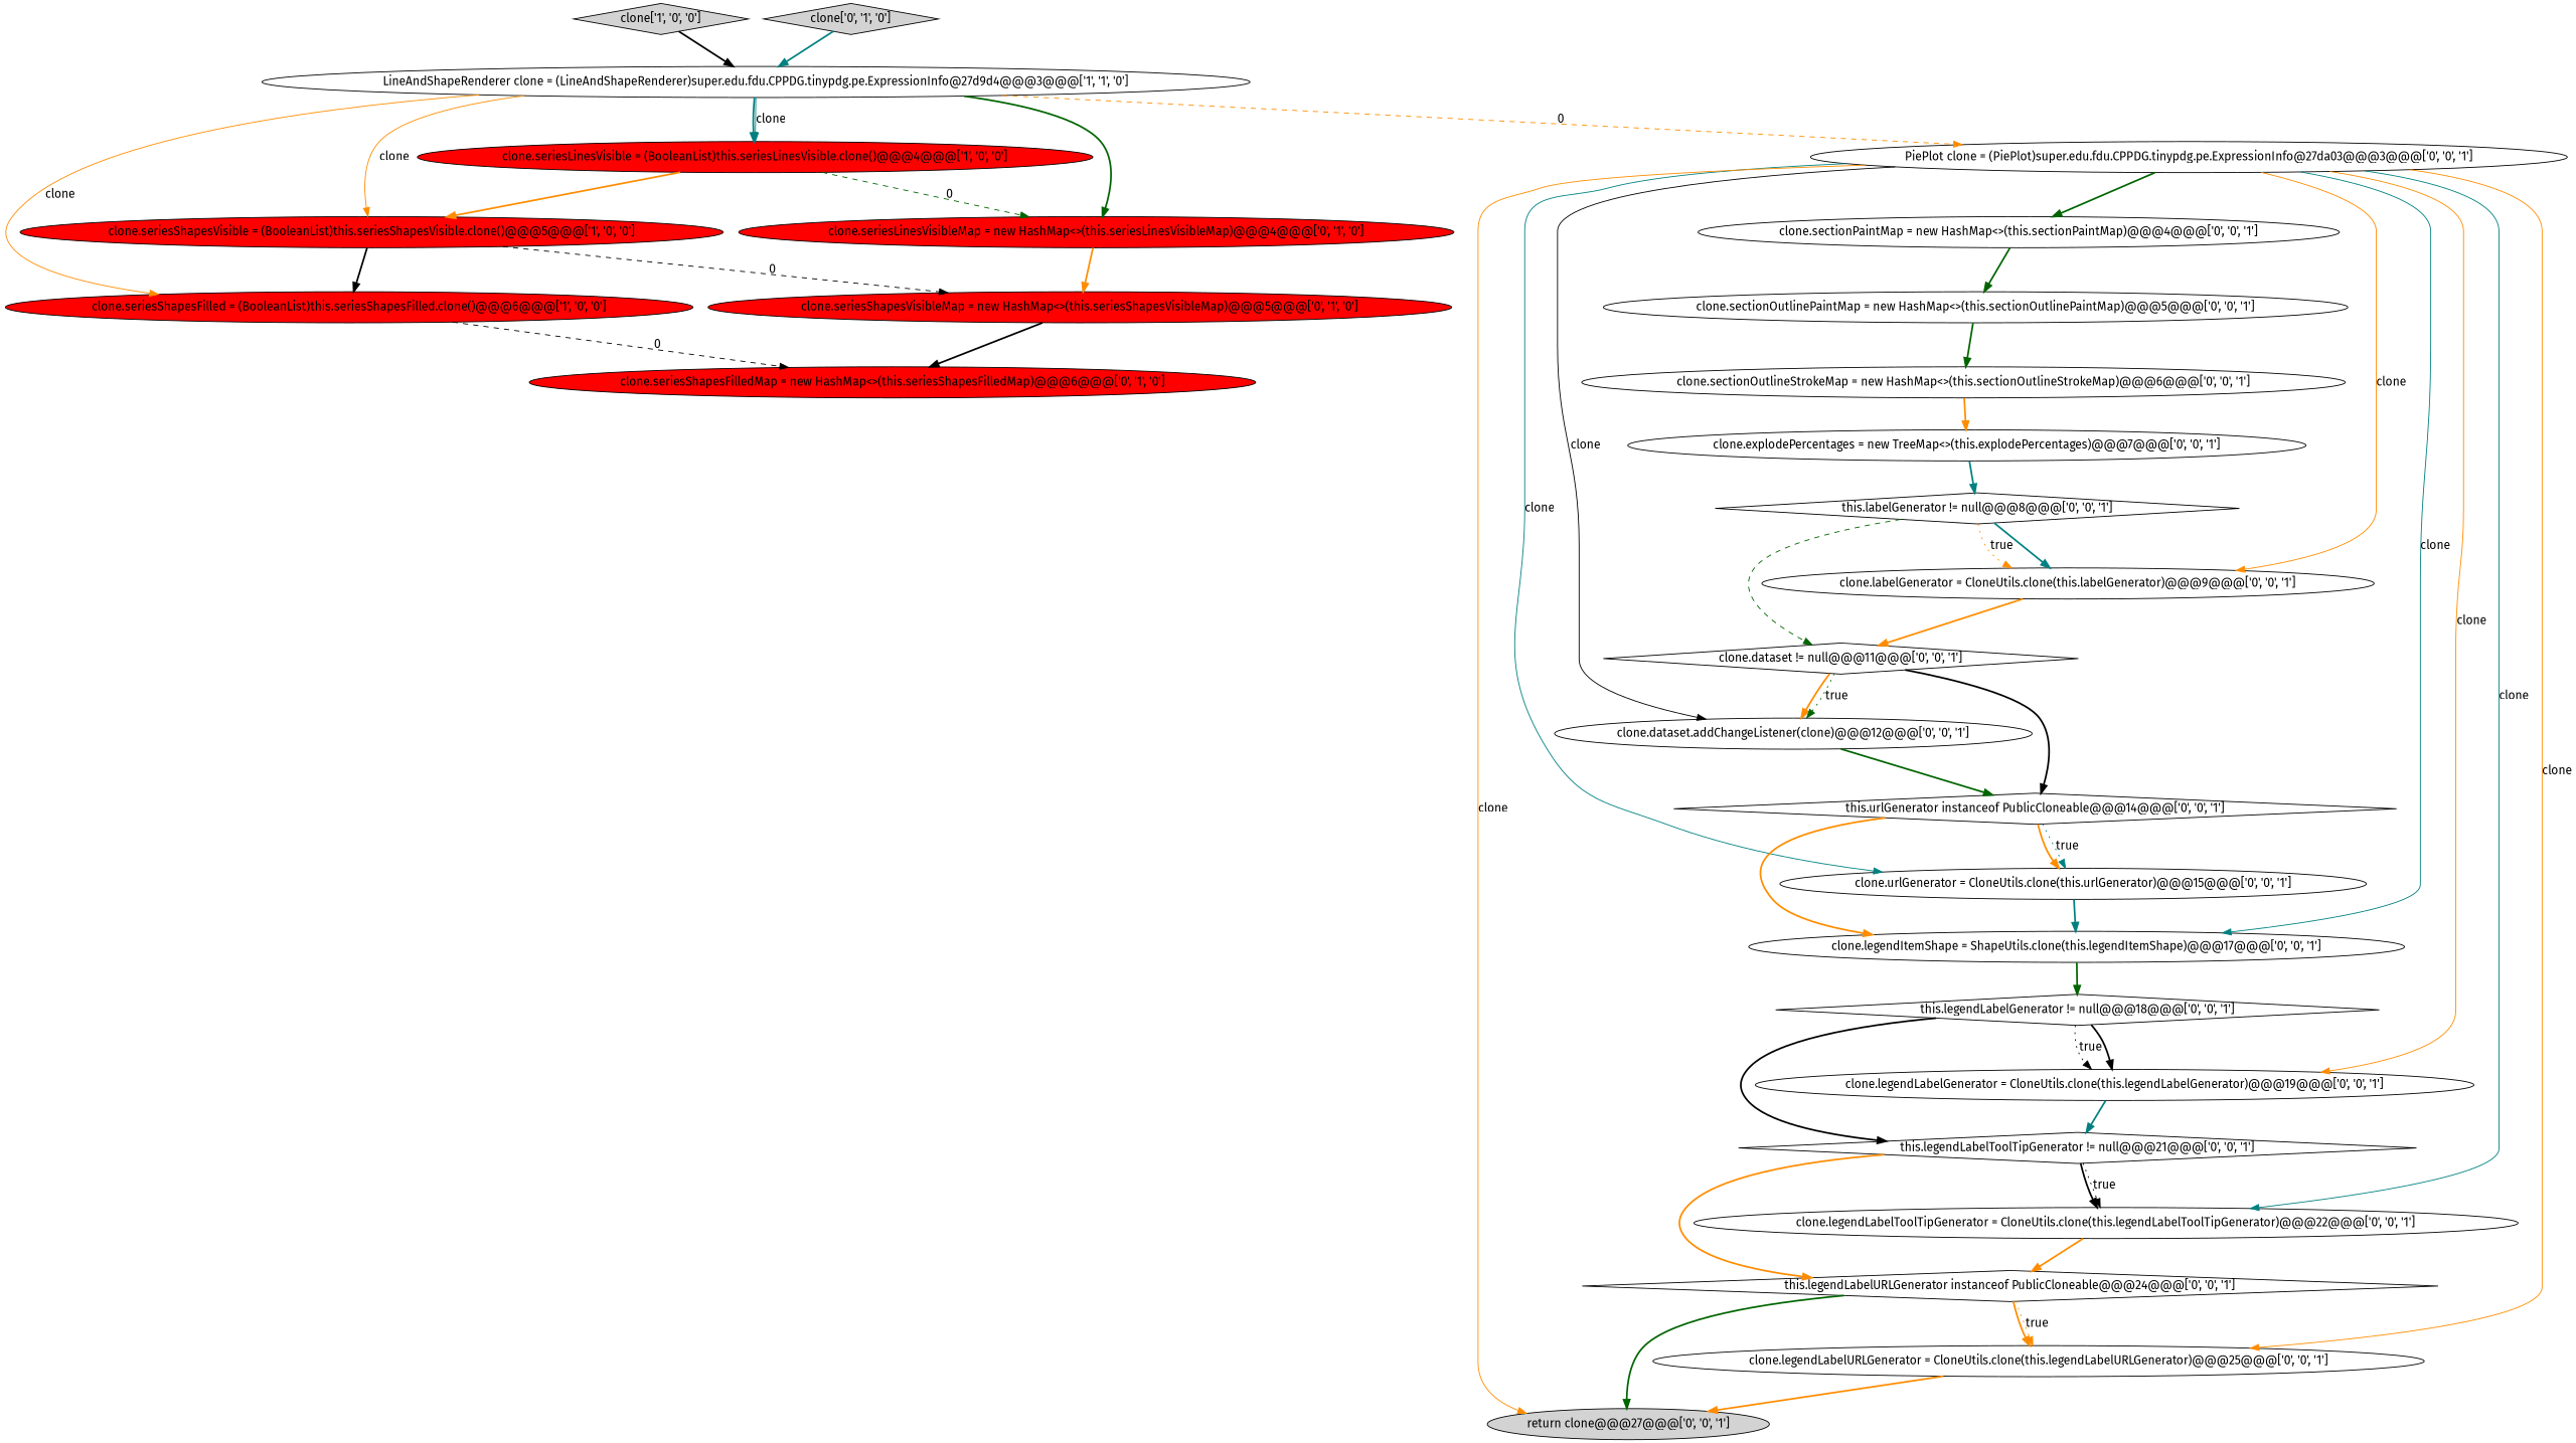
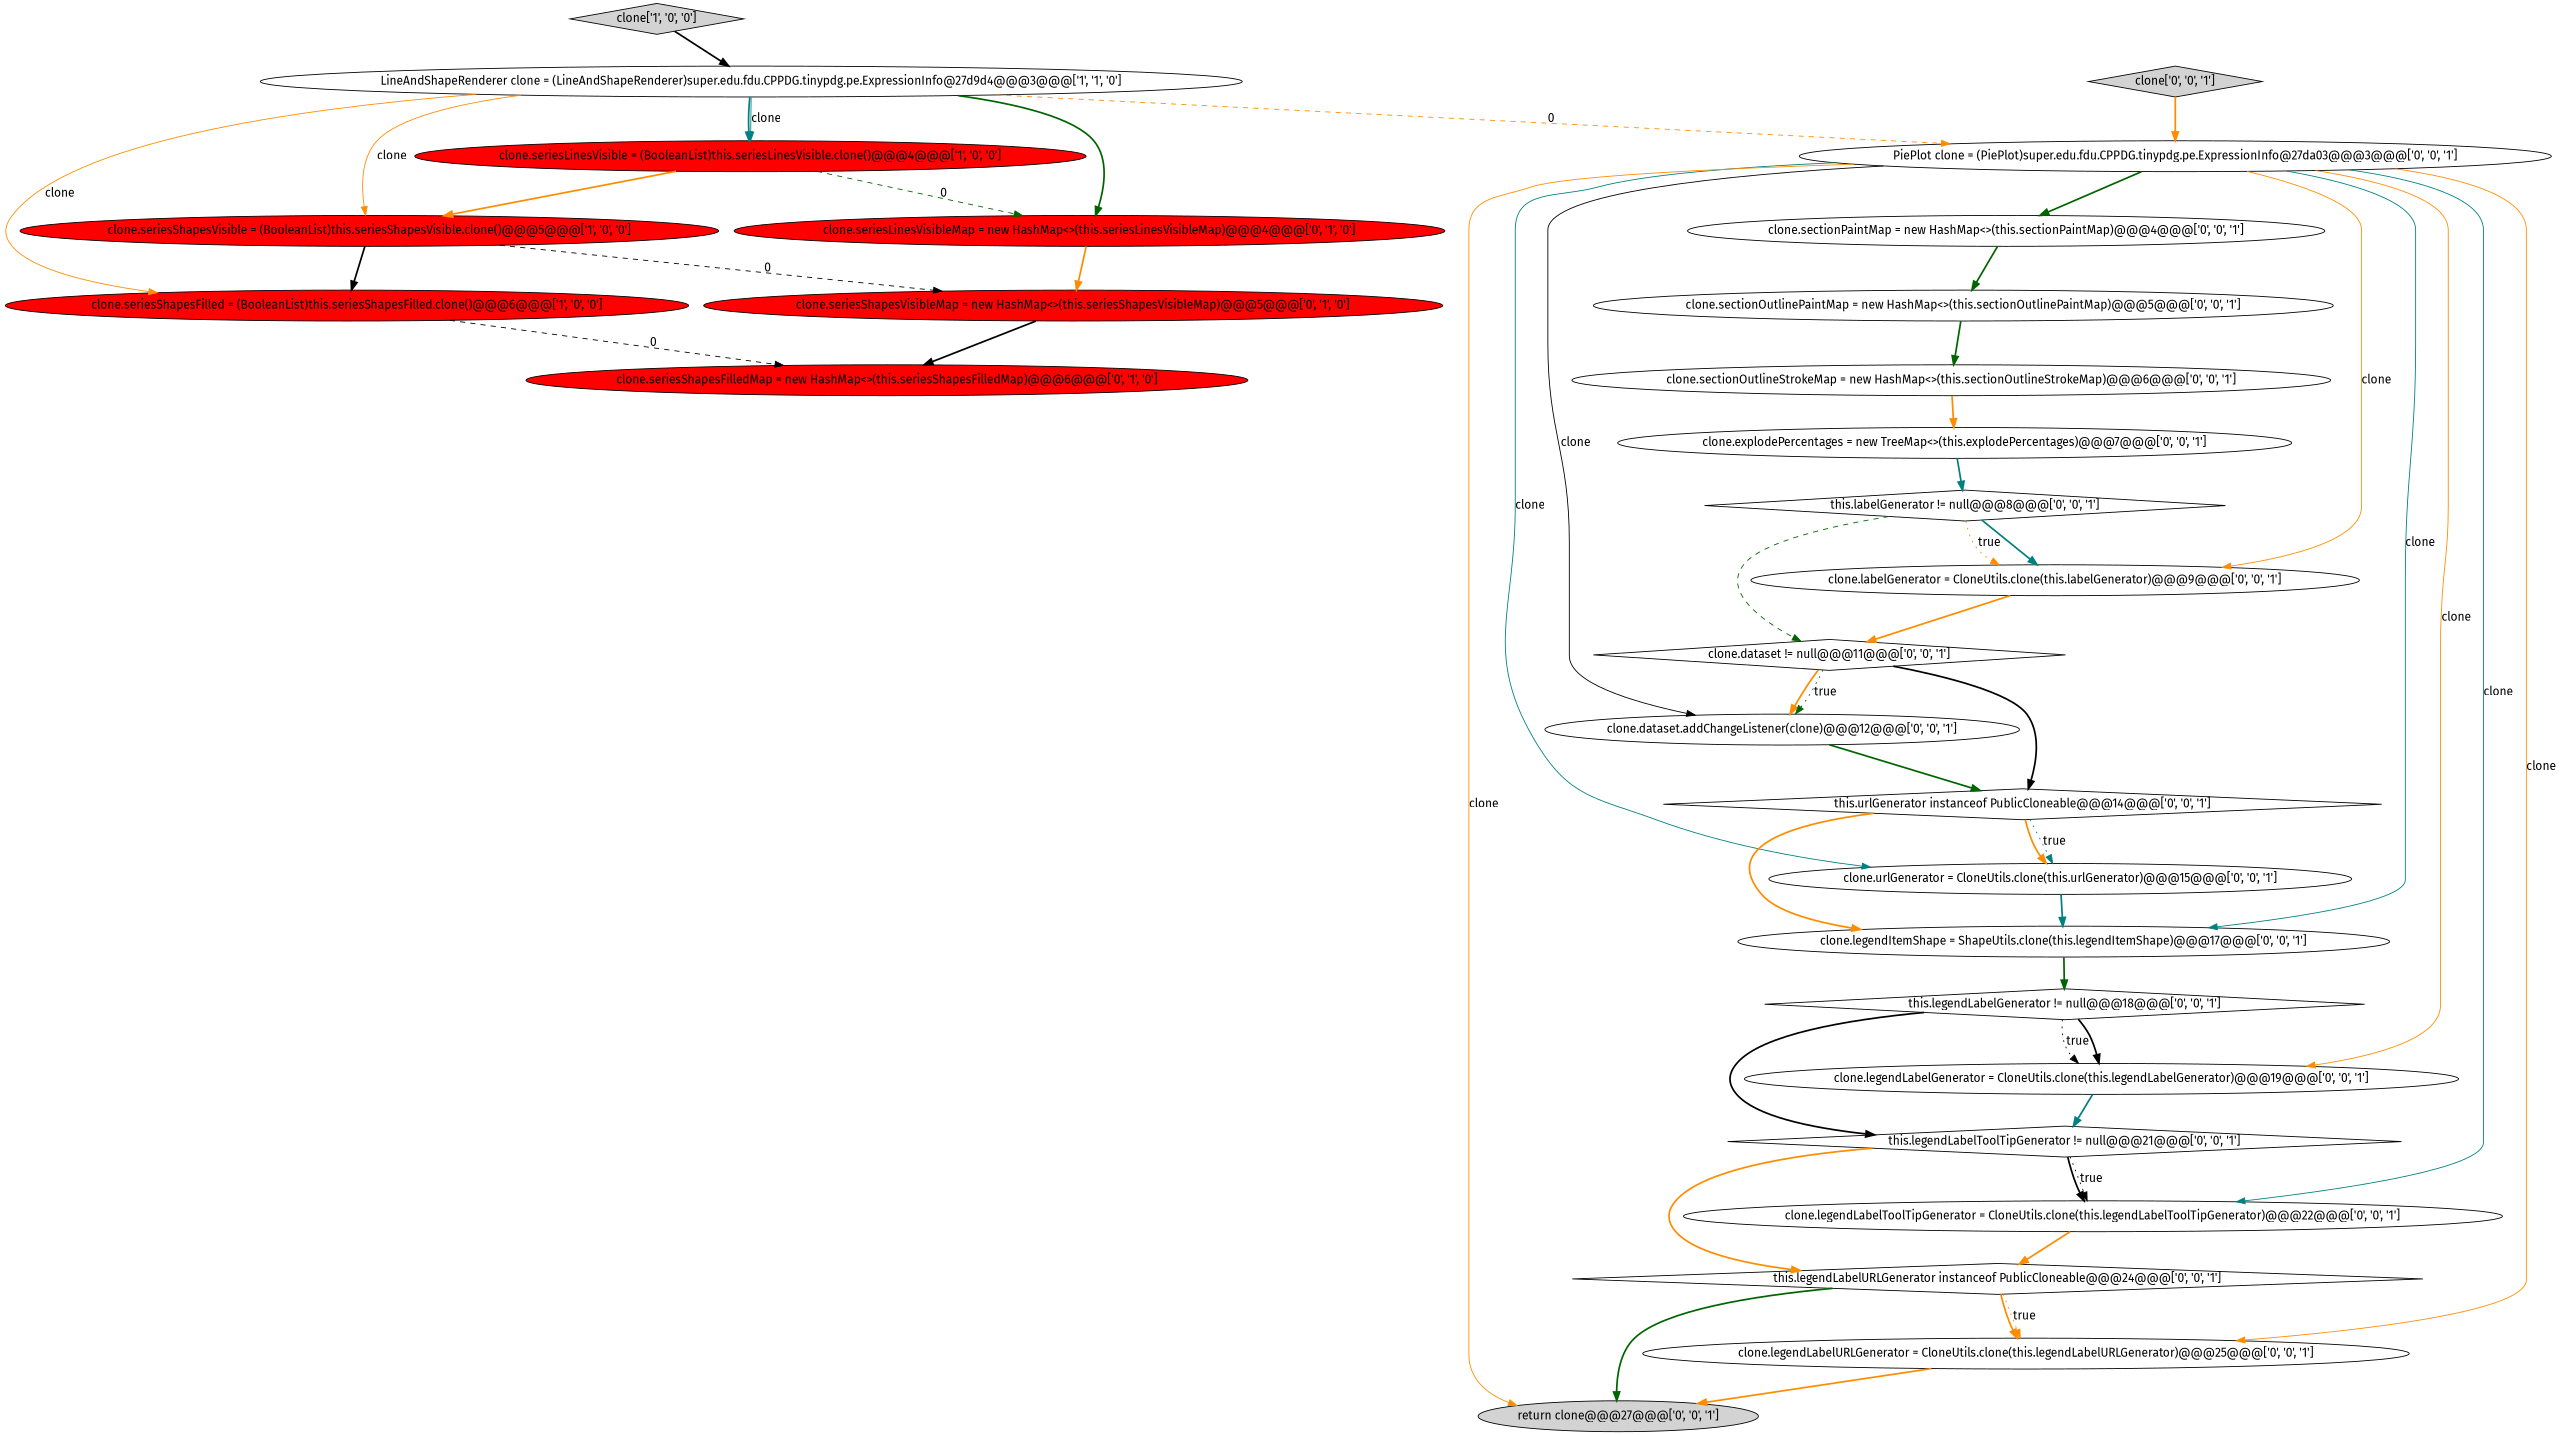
  digraph {
    fontname="Fira Sans"
    node [fillcolor=white fontname="Fira Sans" shape=ellipse style=filled]
    edge [color=darkorange fontname="Fira Sans" style=bold]
    n1 [fillcolor=red label="clone.seriesShapesVisibleMap = new HashMap<>(this.seriesShapesVisibleMap)@@@5@@@['0', '1', '0']"]
    n2 [fillcolor=red label="clone.seriesShapesFilledMap = new HashMap<>(this.seriesShapesFilledMap)@@@6@@@['0', '1', '0']"]
    n3 [fillcolor=red label="clone.seriesShapesVisible = (BooleanList)this.seriesShapesVisible.clone()@@@5@@@['1', '0', '0']"]
    n4 [fillcolor=red label="clone.seriesShapesFilled = (BooleanList)this.seriesShapesFilled.clone()@@@6@@@['1', '0', '0']"]
    n5 [label="clone.sectionOutlinePaintMap = new HashMap<>(this.sectionOutlinePaintMap)@@@5@@@['0', '0', '1']"]
    n6 [label="clone.sectionOutlineStrokeMap = new HashMap<>(this.sectionOutlineStrokeMap)@@@6@@@['0', '0', '1']"]
    n7 [label="clone.explodePercentages = new TreeMap<>(this.explodePercentages)@@@7@@@['0', '0', '1']"]
    n8 [fillcolor=lightgray label="clone['1', '0', '0']" shape=diamond]
    n9 [label="LineAndShapeRenderer clone = (LineAndShapeRenderer)super.edu.fdu.CPPDG.tinypdg.pe.ExpressionInfo@27d9d4@@@3@@@['1', '1', '0']"]
    n10 [label="PiePlot clone = (PiePlot)super.edu.fdu.CPPDG.tinypdg.pe.ExpressionInfo@27da03@@@3@@@['0', '0', '1']"]
    n11 [fillcolor=red label="clone.seriesLinesVisible = (BooleanList)this.seriesLinesVisible.clone()@@@4@@@['1', '0', '0']"]
    n12 [fillcolor=red label="clone.seriesLinesVisibleMap = new HashMap<>(this.seriesLinesVisibleMap)@@@4@@@['0', '1', '0']"]
    n13 [label="this.labelGenerator != null@@@8@@@['0', '0', '1']" shape=diamond]
    n14 [label="clone.dataset != null@@@11@@@['0', '0', '1']" shape=diamond]
    n15 [label="clone.labelGenerator = CloneUtils.clone(this.labelGenerator)@@@9@@@['0', '0', '1']"]
    n16 [label="this.urlGenerator instanceof PublicCloneable@@@14@@@['0', '0', '1']" shape=diamond]
    n17 [label="clone.legendItemShape = ShapeUtils.clone(this.legendItemShape)@@@17@@@['0', '0', '1']"]
    n18 [label="clone.urlGenerator = CloneUtils.clone(this.urlGenerator)@@@15@@@['0', '0', '1']"]
    n19 [label="this.legendLabelGenerator != null@@@18@@@['0', '0', '1']" shape=diamond]
    n20 [label="clone.legendLabelURLGenerator = CloneUtils.clone(this.legendLabelURLGenerator)@@@25@@@['0', '0', '1']"]
    n21 [fillcolor=lightgray label="return clone@@@27@@@['0', '0', '1']"]
    n22 [label="clone.legendLabelToolTipGenerator = CloneUtils.clone(this.legendLabelToolTipGenerator)@@@22@@@['0', '0', '1']"]
    n23 [label="this.legendLabelURLGenerator instanceof PublicCloneable@@@24@@@['0', '0', '1']" shape=diamond]
    n24 [label="this.legendLabelToolTipGenerator != null@@@21@@@['0', '0', '1']" shape=diamond]
    n25 [label="clone.legendLabelGenerator = CloneUtils.clone(this.legendLabelGenerator)@@@19@@@['0', '0', '1']"]
+   n26 [fillcolor=lightgray label="clone['0', '0', '1']" shape=diamond]
    n27 [label="clone.sectionPaintMap = new HashMap<>(this.sectionPaintMap)@@@4@@@['0', '0', '1']"]
    n28 [label="clone.dataset.addChangeListener(clone)@@@12@@@['0', '0', '1']"]
-   n29 [fillcolor=lightgray label="clone['0', '1', '0']" shape=diamond]
    n1 -> n2 [color=black]
    n3 -> n1 [color=black label=0 style=dashed]
    n3 -> n4 [color=black]
    n4 -> n2 [color=black label=0 style=dashed]
    n5 -> n6 [color=darkgreen]
    n6 -> n7
    n7 -> n13 [color=teal]
    n8 -> n9 [color=black]
    n9 -> n3 [label=clone style=solid]
    n9 -> n4 [label=clone style=solid]
    n9 -> n10 [label=0 style=dashed]
    n9 -> n11 [color=teal]
    n9 -> n11 [color=teal label=clone style=solid]
    n9 -> n12 [color=darkgreen]
    n10 -> n15 [label=clone style=solid]
    n10 -> n17 [color=teal label=clone style=solid]
    n10 -> n18 [color=teal label=clone style=solid]
    n10 -> n20 [label=clone style=solid]
    n10 -> n21 [label=clone style=solid]
    n10 -> n22 [color=teal label=clone style=solid]
    n10 -> n25 [label=clone style=solid]
    n10 -> n27 [color=darkgreen]
    n10 -> n28 [color=black label=clone style=solid]
    n11 -> n3
    n11 -> n12 [color=darkgreen label=0 style=dashed]
    n12 -> n1
    n13 -> n14 [color=darkgreen style=dashed]
    n13 -> n15 [color=teal]
    n13 -> n15 [label=true style=dotted]
    n14 -> n16 [color=black]
    n14 -> n28
    n14 -> n28 [color=darkgreen label=true style=dotted]
    n15 -> n14
    n16 -> n17
    n16 -> n18 [color=teal label=true style=dotted]
    n16 -> n18
    n17 -> n19 [color=darkgreen]
    n18 -> n17 [color=teal]
    n19 -> n24 [color=black]
    n19 -> n25 [color=black label=true style=dotted]
    n19 -> n25 [color=black]
    n20 -> n21
    n22 -> n23
    n23 -> n20 [label=true style=dotted]
    n23 -> n20
    n23 -> n21 [color=darkgreen]
    n24 -> n22 [color=black]
    n24 -> n22 [color=black label=true style=dotted]
    n24 -> n23
    n25 -> n24 [color=teal]
+   n26 -> n10
    n27 -> n5 [color=darkgreen]
    n28 -> n16 [color=darkgreen]
-   n29 -> n9 [color=teal]
  }
